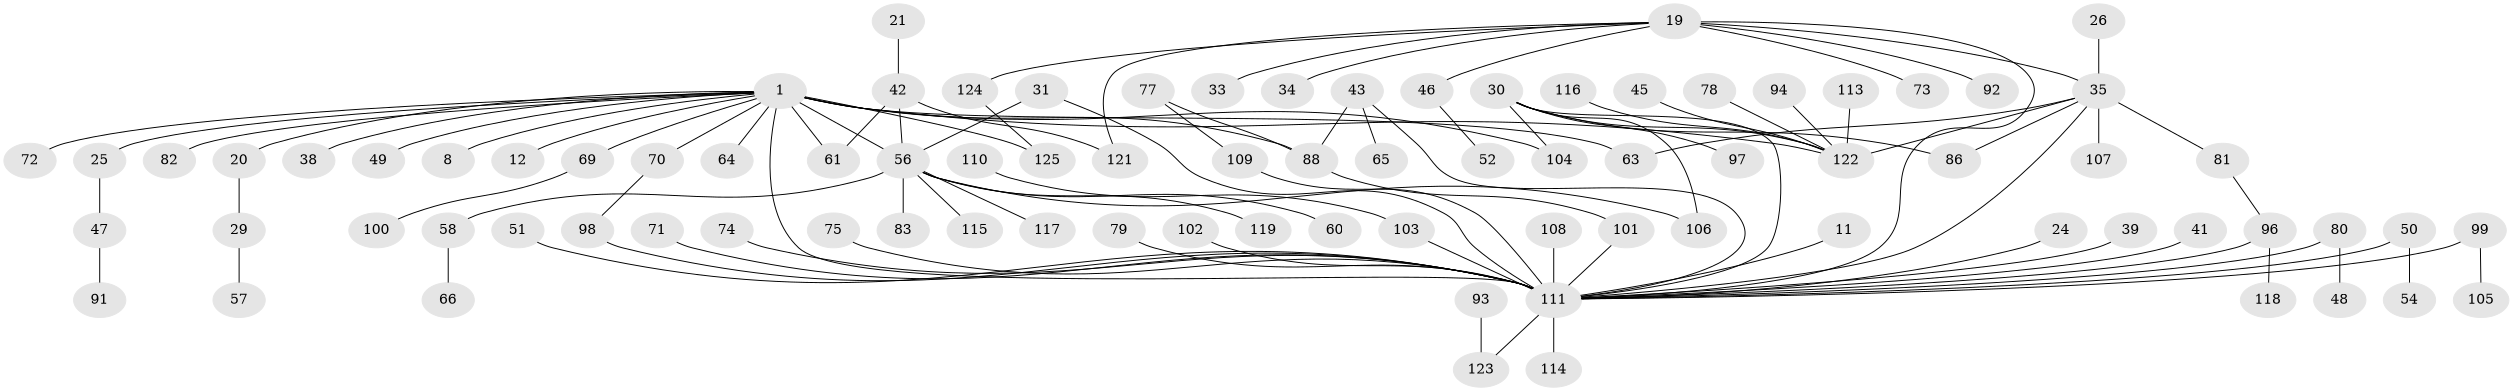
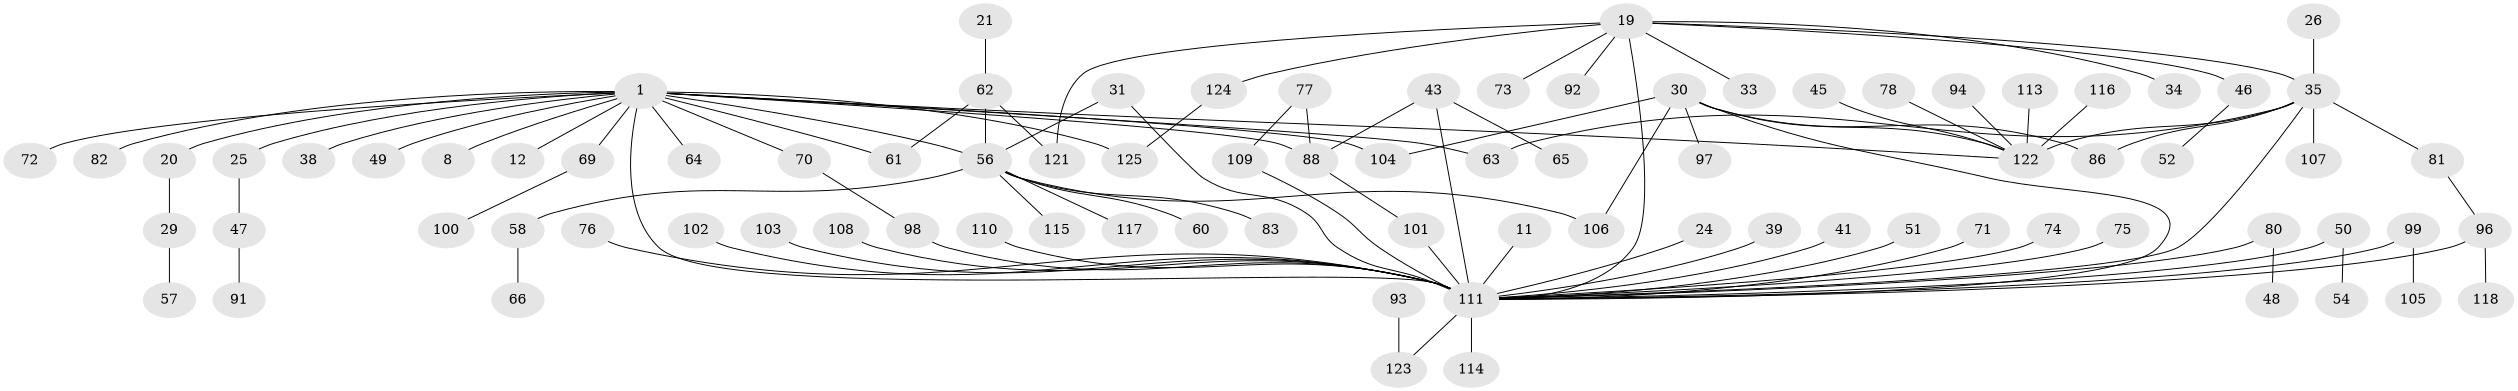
  graph {
    node [color=gray90 style=filled]
    1
    8
    12
    20
    25
    38 [super="+6"]
    49
    56 [super="+4+44"]
    61 [super="+59"]
    63
    64
    69
    70
    72
    82 [super="+36+68"]
    88 [super="+32"]
    104 [super="+85"]
    111 [super="+87+28+14+95"]
    122 [super="+112"]
    125 [super="+120"]
    29
    47
    106
    58
    60
    83
    115
    117
-   119
    100
    98 [super="+22"]
    101
    114
    123
    11
    19 [super="+13"]
    33
    34
    35 [super="+18"]
    46
    73
    92
    121
    124 [super="+89"]
    86 [super="+62"]
    81
    107
    52
    57
    21
-   42
+   42 [label=62]
    24
    91
    26
    30 [super="+16"]
    97
    118 [super="+53"]
    31
    96 [super="+84"]
    39
    n61 [label=80]
    48
    41
    43
    65
    45
    50
    54
    51
    66
    71
    74
    75
    77
    109
    78
-   79
+   79 [label=76]
    93
    94
    99
    105
    102
    103
    108
    110
    113
    116
    1 -- 8
    1 -- 12
    1 -- 20
    1 -- 25
    1 -- 38
    1 -- 49
    1 -- 56 [weight=3]
    1 -- 61
    1 -- 63
    1 -- 64
    1 -- 69
    1 -- 70
    1 -- 72
    1 -- 82 [weight=2]
    1 -- 88
    1 -- 104
    1 -- 111 [weight=13]
    1 -- 122 [weight=2]
    1 -- 125 [weight=2]
    20 -- 29
    25 -- 47
    56 -- 106
    56 -- 58
    56 -- 60
    56 -- 83
    56 -- 115
    56 -- 117
-   56 -- 119
    69 -- 100
    70 -- 98
    88 -- 101
    111 -- 114
    111 -- 123
    29 -- 57
    47 -- 91
    58 -- 66
    98 -- 111
    101 -- 111
    11 -- 111
    19 -- 111 [weight=2]
    19 -- 33
    19 -- 34
    19 -- 35
    19 -- 46
    19 -- 73
    19 -- 92
    19 -- 121
    19 -- 124
    35 -- 63 [weight=2]
    35 -- 111 [weight=7]
    35 -- 122 [weight=2]
    35 -- 86
    35 -- 81
    35 -- 107
    46 -- 52
    124 -- 125
    81 -- 96
    21 -- 42
    42 -- 56 [weight=2]
    42 -- 61
    42 -- 121
    24 -- 111
    26 -- 35
    30 -- 104
    30 -- 111 [weight=2]
    30 -- 122
    30 -- 106
    30 -- 86
    30 -- 97
    31 -- 56
    31 -- 111
    96 -- 111
    96 -- 118 [weight=2]
    39 -- 111
    n61 -- 111
    n61 -- 48
    41 -- 111
    43 -- 88 [weight=2]
    43 -- 111 [weight=3]
    43 -- 65
    45 -- 122
    50 -- 111
    50 -- 54
    51 -- 111
    71 -- 111
    74 -- 111
    75 -- 111
    77 -- 88
    77 -- 109
    109 -- 111
    78 -- 122
    79 -- 111
    93 -- 123
    94 -- 122
    99 -- 111
    99 -- 105
    102 -- 111
    103 -- 111
    108 -- 111
-   110 -- 103
+   110 -- 111
    113 -- 122
    116 -- 122
  }
